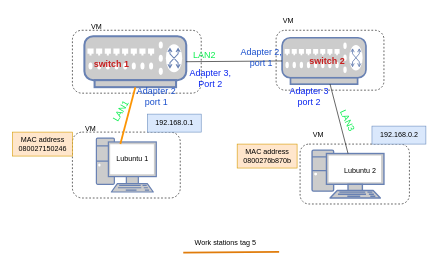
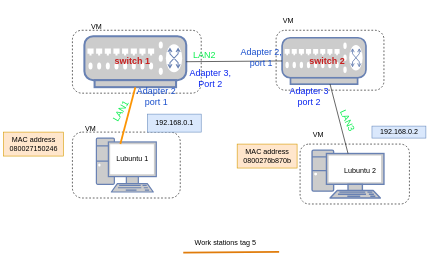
  <mxCell id="0" />
  <mxCell id="1" parent="0" />
  <mxCell id="2" value="" style="rounded=1;whiteSpace=wrap;html=1;dashed=1;" parent="1" vertex="1"><mxGeometry x="500" y="240" width="182.5" height="100" as="geometry" /></mxCell>
  <mxCell id="3" value="" style="rounded=1;whiteSpace=wrap;html=1;dashed=1;" parent="1" vertex="1"><mxGeometry x="120" y="220" width="180" height="110" as="geometry" /></mxCell>
  <mxCell id="4" value="" style="rounded=1;whiteSpace=wrap;html=1;dashed=1;" parent="1" vertex="1"><mxGeometry x="460" y="50" width="180" height="100" as="geometry" /></mxCell>
  <mxCell id="5" value="" style="rounded=1;whiteSpace=wrap;html=1;dashed=1;" parent="1" vertex="1"><mxGeometry x="120" y="50" width="215" height="105" as="geometry" /></mxCell>
  <mxCell id="6" value="" style="fontColor=#0066CC;verticalAlign=top;verticalLabelPosition=bottom;labelPosition=center;align=center;html=1;outlineConnect=0;fillColor=#CCCCCC;strokeColor=#6881B3;gradientColor=none;gradientDirection=north;strokeWidth=2;shape=mxgraph.networks.pc;" parent="1" vertex="1"><mxGeometry x="160" y="230" width="100" height="90" as="geometry" /></mxCell>
  <mxCell id="7" value="" style="fontColor=#0066CC;verticalAlign=top;verticalLabelPosition=bottom;labelPosition=center;align=center;html=1;outlineConnect=0;fillColor=#CCCCCC;strokeColor=#6881B3;gradientColor=none;gradientDirection=north;strokeWidth=2;shape=mxgraph.networks.pc;" parent="1" vertex="1"><mxGeometry x="520" y="250" width="120" height="80" as="geometry" /></mxCell>
  <mxCell id="8" value="" style="fontColor=#0066CC;verticalAlign=top;verticalLabelPosition=bottom;labelPosition=center;align=center;html=1;outlineConnect=0;fillColor=#CCCCCC;strokeColor=#6881B3;gradientColor=none;gradientDirection=north;strokeWidth=2;shape=mxgraph.networks.switch;" parent="1" vertex="1"><mxGeometry x="140" y="60" width="170" height="85" as="geometry" /></mxCell>
  <mxCell id="9" value="" style="fontColor=#0066CC;verticalAlign=top;verticalLabelPosition=bottom;labelPosition=center;align=center;html=1;outlineConnect=0;fillColor=#CCCCCC;strokeColor=#6881B3;gradientColor=none;gradientDirection=north;strokeWidth=2;shape=mxgraph.networks.switch;" parent="1" vertex="1"><mxGeometry x="470" y="62.5" width="140" height="77.5" as="geometry" /></mxCell>
  <mxCell id="10" value="Lubuntu 1" style="text;html=1;align=center;verticalAlign=middle;resizable=0;points=[];autosize=1;strokeColor=none;fillColor=none;" parent="1" vertex="1"><mxGeometry x="180" y="250" width="80" height="30" as="geometry" /></mxCell>
  <mxCell id="11" value="Lubuntu 2" style="text;html=1;align=center;verticalAlign=middle;resizable=0;points=[];autosize=1;strokeColor=none;fillColor=none;" parent="1" vertex="1"><mxGeometry x="560" y="270" width="80" height="30" as="geometry" /></mxCell>
- <mxCell id="12" value="&lt;b&gt;switch 1&lt;/b&gt;" style="text;html=1;align=center;verticalAlign=middle;resizable=0;points=[];autosize=1;strokeColor=none;fillColor=none;strokeWidth=4;fontSize=15;fontColor=#c81e1e;" parent="1" vertex="1"><mxGeometry x="145" y="90" width="80" height="30" as="geometry" /></mxCell>
+ <mxCell id="12" value="&lt;b&gt;switch 1&lt;/b&gt;" style="text;html=1;align=center;verticalAlign=middle;resizable=0;points=[];autosize=1;strokeColor=none;fillColor=none;strokeWidth=4;fontSize=15;fontColor=#c81e1e;" parent="1" vertex="1"><mxGeometry x="180" y="85" width="80" height="30" as="geometry" /></mxCell>
  <mxCell id="13" value="&lt;b&gt;switch 2&lt;/b&gt;" style="text;html=1;align=center;verticalAlign=middle;resizable=0;points=[];autosize=1;strokeColor=none;fillColor=none;strokeWidth=4;fontSize=15;fontColor=#c81e1e;" parent="1" vertex="1"><mxGeometry x="505" y="85" width="80" height="30" as="geometry" /></mxCell>
  <mxCell id="14" value="" style="endArrow=none;html=1;rounded=0;fontSize=15;fontColor=#0bef4f;exitX=0.5;exitY=0.07;exitDx=0;exitDy=0;exitPerimeter=0;" parent="1" source="7" target="9" edge="1"><mxGeometry width="50" height="50" relative="1" as="geometry"><mxPoint x="330" y="270" as="sourcePoint" /><mxPoint x="380" y="220" as="targetPoint" /></mxGeometry></mxCell>
  <mxCell id="15" value="" style="endArrow=none;html=1;rounded=0;fontSize=15;fontColor=#0bef4f;entryX=0.5;entryY=1;entryDx=0;entryDy=0;entryPerimeter=0;strokeWidth=3;strokeColor=#fc9403;" parent="1" target="8" edge="1"><mxGeometry width="50" height="50" relative="1" as="geometry"><mxPoint x="200" y="240" as="sourcePoint" /><mxPoint x="380" y="220" as="targetPoint" /><Array as="points" /></mxGeometry></mxCell>
  <mxCell id="16" value="" style="endArrow=none;html=1;rounded=0;fontSize=15;fontColor=#0bef4f;exitX=1;exitY=0.5;exitDx=0;exitDy=0;exitPerimeter=0;entryX=0;entryY=0.5;entryDx=0;entryDy=0;entryPerimeter=0;" parent="1" source="8" target="9" edge="1"><mxGeometry width="50" height="50" relative="1" as="geometry"><mxPoint x="330" y="270" as="sourcePoint" /><mxPoint x="440" y="130" as="targetPoint" /></mxGeometry></mxCell>
  <mxCell id="17" value="LAN1" style="text;html=1;align=center;verticalAlign=middle;resizable=0;points=[];autosize=1;strokeColor=none;fillColor=none;fontSize=15;fontColor=#0bef4f;rotation=-60;" parent="1" vertex="1"><mxGeometry x="170" y="170" width="60" height="30" as="geometry" /></mxCell>
  <mxCell id="18" value="LAN2" style="text;html=1;align=center;verticalAlign=middle;resizable=0;points=[];autosize=1;strokeColor=none;fillColor=none;fontSize=15;fontColor=#0bef4f;rotation=0;" parent="1" vertex="1"><mxGeometry x="310" y="75" width="60" height="30" as="geometry" /></mxCell>
  <mxCell id="19" value="LAN3" style="text;html=1;align=center;verticalAlign=middle;resizable=0;points=[];autosize=1;strokeColor=none;fillColor=none;fontSize=15;fontColor=#0bef4f;rotation=65;" parent="1" vertex="1"><mxGeometry x="550" y="185" width="60" height="30" as="geometry" /></mxCell>
  <mxCell id="20" value="Adapter 2&lt;br&gt;port 1" style="text;html=1;align=center;verticalAlign=middle;resizable=0;points=[];autosize=1;strokeColor=none;fillColor=none;fontSize=15;fontColor=#194fcc;" parent="1" vertex="1"><mxGeometry x="215" y="135" width="90" height="50" as="geometry" /></mxCell>
  <mxCell id="21" value="Adapter 3,&lt;br&gt;Port 2" style="text;html=1;align=center;verticalAlign=middle;resizable=0;points=[];autosize=1;strokeColor=none;fillColor=none;fontSize=15;fontColor=#0b26ef;" parent="1" vertex="1"><mxGeometry x="305" y="105" width="90" height="50" as="geometry" /></mxCell>
  <mxCell id="22" value="Adapter 3&lt;br&gt;port 2" style="text;html=1;align=center;verticalAlign=middle;resizable=0;points=[];autosize=1;strokeColor=none;fillColor=none;fontSize=15;fontColor=#0b26ef;" parent="1" vertex="1"><mxGeometry x="470" y="135" width="90" height="50" as="geometry" /></mxCell>
  <mxCell id="23" value="Adapter 2, &lt;br&gt;port 1" style="text;html=1;align=center;verticalAlign=middle;resizable=0;points=[];autosize=1;strokeColor=none;fillColor=none;fontSize=15;fontColor=#194fcc;" parent="1" vertex="1"><mxGeometry x="390" y="70" width="90" height="50" as="geometry" /></mxCell>
  <mxCell id="24" value="VM" style="text;html=1;align=center;verticalAlign=middle;resizable=0;points=[];autosize=1;strokeColor=none;fillColor=none;" parent="1" vertex="1"><mxGeometry x="140" y="30" width="40" height="30" as="geometry" /></mxCell>
  <mxCell id="25" value="VM" style="text;html=1;align=center;verticalAlign=middle;resizable=0;points=[];autosize=1;strokeColor=none;fillColor=none;" parent="1" vertex="1"><mxGeometry x="130" y="200" width="40" height="30" as="geometry" /></mxCell>
  <mxCell id="26" value="VM" style="text;html=1;align=center;verticalAlign=middle;resizable=0;points=[];autosize=1;strokeColor=none;fillColor=none;" parent="1" vertex="1"><mxGeometry x="510" y="210" width="40" height="30" as="geometry" /></mxCell>
  <mxCell id="27" value="VM" style="text;html=1;align=center;verticalAlign=middle;resizable=0;points=[];autosize=1;strokeColor=none;fillColor=none;" parent="1" vertex="1"><mxGeometry x="460" y="20" width="40" height="30" as="geometry" /></mxCell>
- <mxCell id="28" value="MAC address&lt;br&gt;080027150246" style="text;html=1;align=center;verticalAlign=middle;resizable=0;points=[];autosize=1;strokeColor=#d79b00;fillColor=#ffe6cc;" parent="1" vertex="1"><mxGeometry x="20" y="220" width="100" height="40" as="geometry" /></mxCell>
+ <mxCell id="28" value="MAC address&lt;br&gt;080027150246" style="text;html=1;align=center;verticalAlign=middle;resizable=0;points=[];autosize=1;strokeColor=#d79b00;fillColor=#ffe6cc;" parent="1" vertex="1"><mxGeometry x="5" y="220" width="100" height="40" as="geometry" /></mxCell>
  <mxCell id="29" value="MAC address&lt;br&gt;0800276b870b" style="text;html=1;align=center;verticalAlign=middle;resizable=0;points=[];autosize=1;strokeColor=#d79b00;fillColor=#ffe6cc;" parent="1" vertex="1"><mxGeometry x="395" y="240" width="100" height="40" as="geometry" /></mxCell>
  <mxCell id="30" value="192.168.0.1" style="text;html=1;align=center;verticalAlign=middle;resizable=0;points=[];autosize=1;strokeColor=#6c8ebf;fillColor=#dae8fc;rotation=0;" parent="1" vertex="1"><mxGeometry x="245" y="190" width="90" height="30" as="geometry" /></mxCell>
- <mxCell id="31" value="192.168.0.2" style="text;html=1;align=center;verticalAlign=middle;resizable=0;points=[];autosize=1;strokeColor=#6c8ebf;fillColor=#dae8fc;" parent="1" vertex="1"><mxGeometry x="620" y="210" width="90" height="30" as="geometry" /></mxCell>
+ <mxCell id="31" value="192.168.0.2" style="text;html=1;align=center;verticalAlign=middle;resizable=0;points=[];autosize=1;strokeColor=#6c8ebf;fillColor=#dae8fc;" parent="1" vertex="1"><mxGeometry x="620" y="210" width="90" height="20" as="geometry" /></mxCell>
  <mxCell id="32" value="Work stations tag 5" style="text;html=1;align=center;verticalAlign=middle;resizable=0;points=[];autosize=1;strokeColor=none;fillColor=none;" parent="1" vertex="1"><mxGeometry x="310" y="390" width="130" height="30" as="geometry" /></mxCell>
  <mxCell id="33" value="" style="endArrow=none;html=1;rounded=0;fontSize=15;fontColor=#0bef4f;exitX=1;exitY=0.5;exitDx=0;exitDy=0;exitPerimeter=0;entryX=0;entryY=0.5;entryDx=0;entryDy=0;entryPerimeter=0;fillColor=#fff2cc;strokeColor=#e07c0b;strokeWidth=3;" parent="1" edge="1"><mxGeometry width="50" height="50" relative="1" as="geometry"><mxPoint x="305" y="421.25" as="sourcePoint" /><mxPoint x="465" y="420" as="targetPoint" /></mxGeometry></mxCell>
